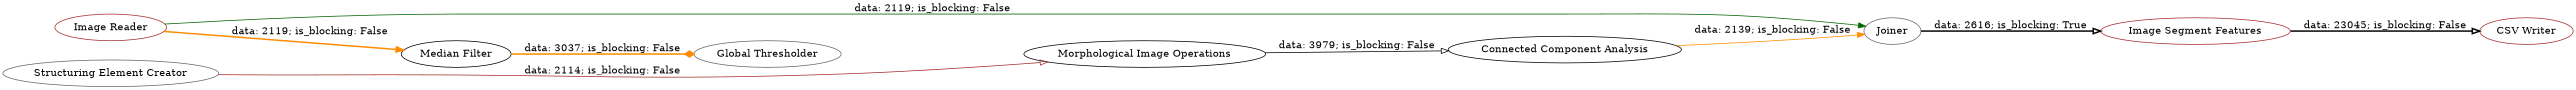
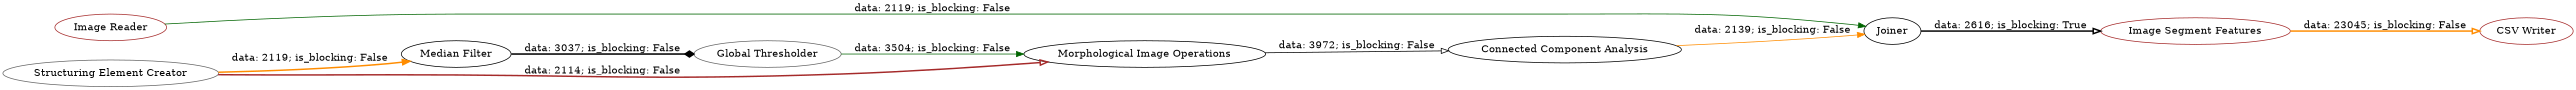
  digraph {
    rankdir=LR
    node [color=brown]
    edge [arrowhead=onormal color=black style=bold]
    n1 [label="Image Segment Features"]
    n2 [label="CSV Writer"]
    n3 [label="Image Reader"]
    n4 [color=black label="Median Filter"]
-   n5 [color=gray40 label=Joiner]
+   n5 [color=black label=Joiner]
    n6 [color=gray40 label="Global Thresholder"]
    n7 [color=black label="Morphological Image Operations"]
    n8 [color=black label="Connected Component Analysis"]
    n9 [color=gray40 label="Structuring Element Creator"]
-   n1 -> n2 [label="data: 23045; is_blocking: False"]
-   n3 -> n4 [arrowhead=normal color=darkorange label="data: 2119; is_blocking: False"]
+   n1 -> n2 [color=darkorange label="data: 23045; is_blocking: False"]
+   n9 -> n4 [arrowhead=normal color=darkorange label="data: 2119; is_blocking: False"]
    n3 -> n5 [arrowhead=normal color=darkgreen label="data: 2119; is_blocking: False" style=solid]
-   n4 -> n6 [arrowhead=diamond color=darkorange label="data: 3037; is_blocking: False"]
+   n4 -> n6 [arrowhead=diamond label="data: 3037; is_blocking: False"]
    n5 -> n1 [label="data: 2616; is_blocking: True"]
-   n7 -> n8 [label="data: 3979; is_blocking: False" style=solid]
+   n6 -> n7 [arrowhead=normal color=darkgreen label="data: 3504; is_blocking: False" style=solid]
+   n7 -> n8 [label="data: 3972; is_blocking: False" style=solid]
    n8 -> n5 [arrowhead=normal color=darkorange label="data: 2139; is_blocking: False" style=solid]
-   n9 -> n7 [color=brown label="data: 2114; is_blocking: False" style=solid]
+   n9 -> n7 [color=brown label="data: 2114; is_blocking: False"]
  }
